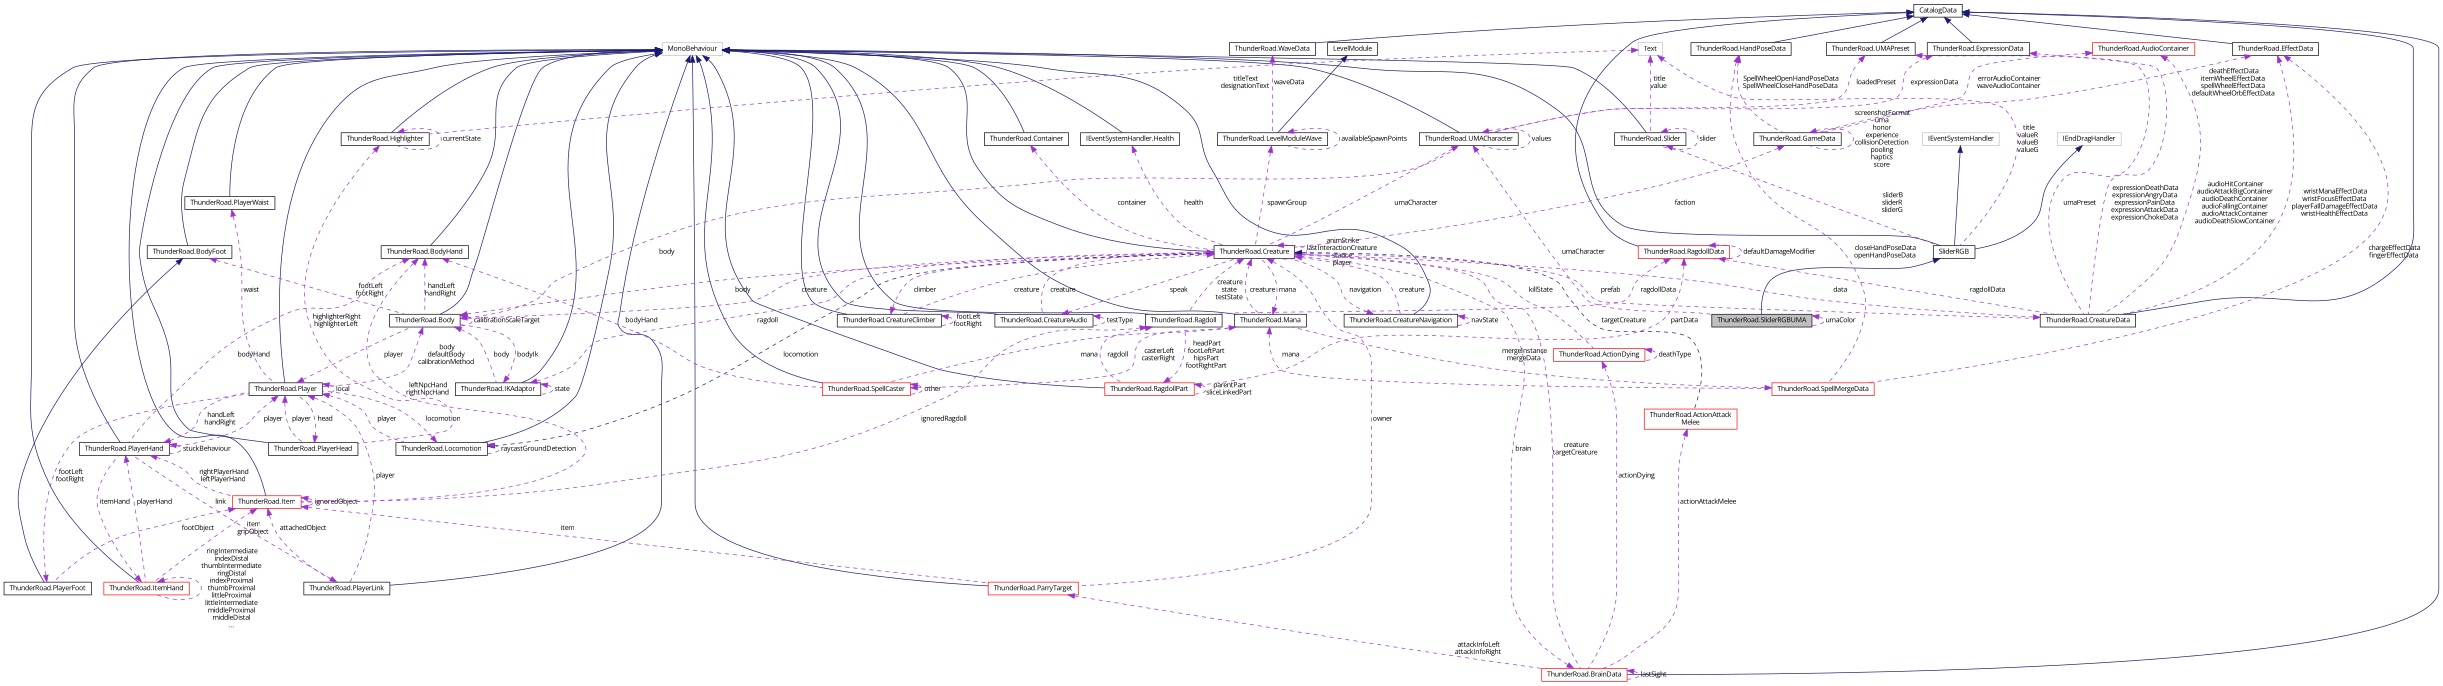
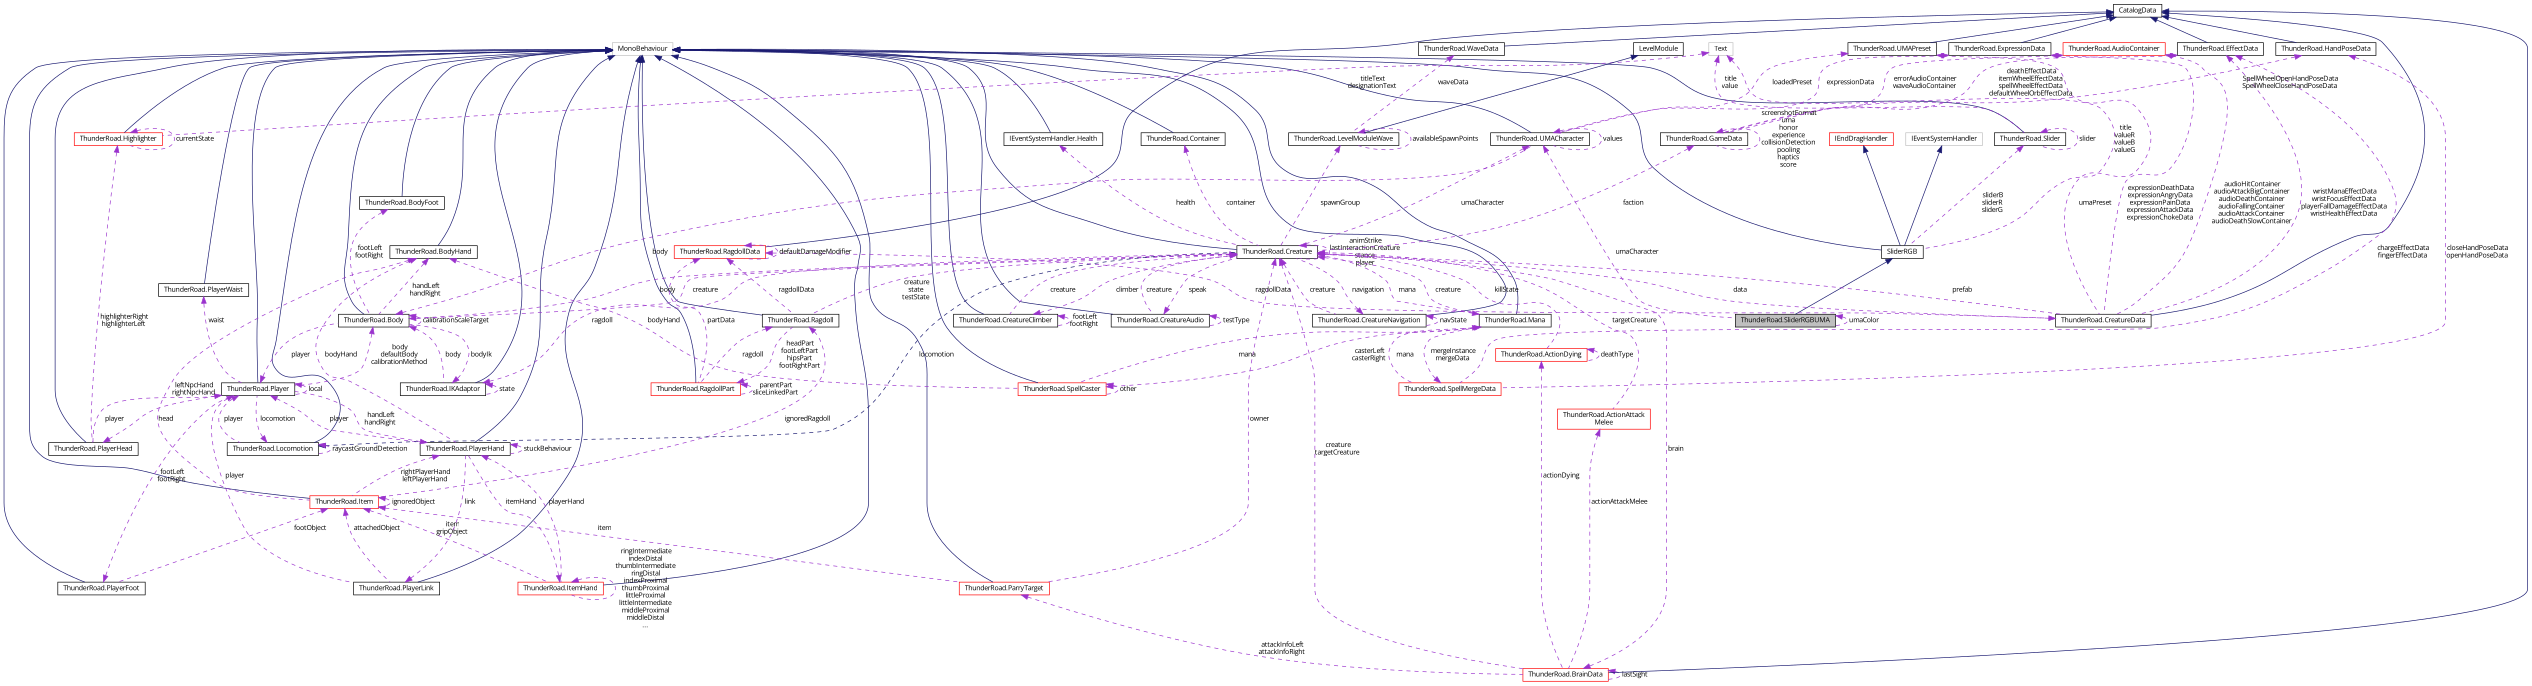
  digraph {
    fontname="Open Sans"
    node [color=black fillcolor=white fontname="Open Sans" fontsize=10 shape=record style=filled]
    edge [color=darkorchid3 dir=back fontname="Open Sans" fontsize=10 labelfontname=Helvetica labelfontsize=10 style=dashed]
    n1 [fillcolor=grey75 fontcolor=black height=0.2 label="ThunderRoad.SliderRGBUMA" width=0.4]
    n2 [height=0.2 label=SliderRGB width=0.4]
    n3 [color=grey75 height=0.2 label=MonoBehaviour width=0.4]
    n4 [height=0.2 label="ThunderRoad.Slider" width=0.4]
    n5 [height=0.2 label="ThunderRoad.UMACharacter" width=0.4]
    n6 [height=0.2 label="ThunderRoad.Body" width=0.4]
    n7 [height=0.2 label="ThunderRoad.Player" width=0.4]
    n8 [height=0.2 label="ThunderRoad.PlayerFoot" width=0.4]
    n9 [color=red height=0.2 label="ThunderRoad.Item" width=0.4]
    n10 [height=0.2 label="ThunderRoad.Ragdoll" width=0.4]
    n11 [color=red height=0.2 label="ThunderRoad.RagdollPart" width=0.4]
    n12 [height=0.2 label="ThunderRoad.Creature" width=0.4]
    n13 [height=0.2 label="ThunderRoad.CreatureClimber" width=0.4]
    n14 [height=0.2 label="IEventSystemHandler.Health" width=0.4]
    n15 [height=0.2 label="ThunderRoad.Locomotion" width=0.4]
    n16 [height=0.2 label="ThunderRoad.CreatureAudio" width=0.4]
    n17 [height=0.2 label="ThunderRoad.Mana" width=0.4]
    n18 [color=red height=0.2 label="ThunderRoad.SpellCaster" width=0.4]
    n19 [height=0.2 label="ThunderRoad.BodyHand" width=0.4]
    n20 [height=0.2 label="ThunderRoad.Container" width=0.4]
    n21 [color=red height=0.2 label="ThunderRoad.ParryTarget" width=0.4]
    n22 [height=0.2 label="ThunderRoad.CreatureNavigation" width=0.4]
    n23 [height=0.2 label="ThunderRoad.PlayerHand" width=0.4]
    n24 [height=0.2 label="ThunderRoad.PlayerLink" width=0.4]
    n25 [color=red height=0.2 label="ThunderRoad.ItemHand" width=0.4]
    n26 [height=0.2 label="ThunderRoad.PlayerHead" width=0.4]
-   n27 [height=0.2 label="ThunderRoad.Highlighter" width=0.4]
+   n27 [color=red height=0.2 label="ThunderRoad.Highlighter" width=0.4]
    n28 [height=0.2 label="ThunderRoad.PlayerWaist" width=0.4]
    n29 [height=0.2 label="ThunderRoad.IKAdaptor" width=0.4]
    n30 [height=0.2 label="ThunderRoad.BodyFoot" width=0.4]
    n31 [height=0.2 label="ThunderRoad.CreatureData" width=0.4]
    n32 [color=red height=0.2 label="ThunderRoad.BrainData" width=0.4]
    n33 [color=red height=0.2 label="ThunderRoad.ActionDying" width=0.4]
    n34 [color=red height=0.2 label="ThunderRoad.ActionAttack\lMelee" width=0.4]
    n35 [color=red height=0.2 label="ThunderRoad.SpellMergeData" width=0.4]
-   n36 [color=grey75 height=0.2 label=IEndDragHandler width=0.4]
+   n36 [color=red height=0.2 label=IEndDragHandler width=0.4]
    n37 [color=grey75 height=0.2 label=IEventSystemHandler width=0.4]
    n38 [color=grey75 height=0.2 label=Text width=0.4]
    n39 [height=0.2 label="ThunderRoad.UMAPreset" width=0.4]
    n40 [height=0.2 label=CatalogData width=0.4]
    n41 [color=red height=0.2 label="ThunderRoad.RagdollData" width=0.4]
    n42 [height=0.2 label="ThunderRoad.EffectData" width=0.4]
    n43 [height=0.2 label="ThunderRoad.HandPoseData" width=0.4]
    n44 [height=0.2 label="ThunderRoad.WaveData" width=0.4]
    n45 [height=0.2 label="ThunderRoad.ExpressionData" width=0.4]
    n46 [height=0.2 label="ThunderRoad.GameData" width=0.4]
    n47 [height=0.2 label="ThunderRoad.LevelModuleWave" width=0.4]
    n48 [color=red height=0.2 label="ThunderRoad.AudioContainer" width=0.4]
    n49 [height=0.2 label=LevelModule width=0.4]
    n1 -> n1 [label=" umaColor"]
    n2 -> n1 [color=midnightblue style=solid]
    n3 -> n2 [color=midnightblue style=solid]
    n3 -> n4 [color=midnightblue style=solid]
    n3 -> n5 [color=midnightblue style=solid]
    n3 -> n6 [color=midnightblue style=solid]
    n3 -> n7 [color=midnightblue style=solid]
-   n30 -> n8 [color=midnightblue style=solid]
+   n3 -> n8 [color=midnightblue style=solid]
    n3 -> n9 [color=midnightblue style=solid]
    n3 -> n10 [color=midnightblue style=solid]
    n3 -> n11 [color=midnightblue style=solid]
    n3 -> n12 [color=midnightblue style=solid]
    n3 -> n13 [color=midnightblue style=solid]
    n3 -> n14 [color=midnightblue style=solid]
    n3 -> n15 [color=midnightblue style=solid]
    n3 -> n16 [color=midnightblue style=solid]
    n3 -> n17 [color=midnightblue style=solid]
    n3 -> n18 [color=midnightblue style=solid]
    n3 -> n19 [color=midnightblue style=solid]
    n3 -> n20 [color=midnightblue style=solid]
    n3 -> n21 [color=midnightblue style=solid]
    n3 -> n22 [color=midnightblue style=solid]
    n3 -> n23 [color=midnightblue style=solid]
    n3 -> n24 [color=midnightblue style=solid]
    n3 -> n25 [color=midnightblue style=solid]
    n3 -> n26 [color=midnightblue style=solid]
    n3 -> n27 [color=midnightblue style=solid]
    n3 -> n28 [color=midnightblue style=solid]
    n3 -> n29 [color=midnightblue style=solid]
    n3 -> n30 [color=midnightblue style=solid]
    n4 -> n2 [label=" sliderB\nsliderR\nsliderG"]
    n4 -> n4 [label=" slider"]
    n5 -> n1 [label=" umaCharacter"]
    n5 -> n5 [label=" values"]
    n5 -> n12 [label=" umaCharacter"]
    n6 -> n5 [label=" body"]
    n6 -> n6 [label=" calibrationScaleTarget"]
    n6 -> n7 [label=" body\ndefaultBody\ncalibrationMethod"]
    n6 -> n12 [label=" body"]
    n6 -> n29 [label=" body"]
    n7 -> n6 [label=" player"]
    n7 -> n7 [label=" local"]
    n7 -> n15 [label=" player"]
    n7 -> n23 [label=" player"]
    n7 -> n24 [label=" player"]
    n7 -> n26 [label=" player"]
    n8 -> n7 [label=" footLeft\nfootRight"]
    n9 -> n8 [label=" footObject"]
    n9 -> n9 [label=" ignoredObject"]
    n9 -> n21 [label=" item"]
    n9 -> n24 [label=" attachedObject"]
    n9 -> n25 [label=" item\ngripObject"]
    n10 -> n9 [label=" ignoredRagdoll"]
    n10 -> n11 [label=" ragdoll"]
    n11 -> n10 [label=" headPart\nfootLeftPart\nhipsPart\nfootRightPart"]
    n11 -> n11 [label=" parentPart\nsliceLinkedPart"]
    n12 -> n6 [label=" creature"]
    n12 -> n10 [label=" creature\nstate\ntestState"]
    n12 -> n12 [label=" animStrike\nlastInteractionCreature\nstance\nplayer"]
    n12 -> n13 [label=" creature"]
    n12 -> n16 [label=" creature"]
    n12 -> n17 [label=" creature"]
    n12 -> n21 [label=" owner"]
    n12 -> n22 [label=" creature"]
    n12 -> n31 [label=" prefab"]
    n12 -> n32 [label=" creature\ntargetCreature"]
    n12 -> n33 [label=" killState"]
-   n12 -> n34 [color=midnightblue label=" targetCreature"]
+   n12 -> n34 [label=" targetCreature"]
    n13 -> n12 [label=" climber"]
    n13 -> n13 [label=" footLeft\nfootRight"]
    n14 -> n12 [label=" health"]
    n15 -> n7 [label=" locomotion"]
    n15 -> n12 [color=midnightblue label=" locomotion"]
    n15 -> n15 [label=" raycastGroundDetection"]
    n16 -> n12 [label=" speak"]
    n16 -> n16 [label=" testType"]
    n17 -> n12 [label=" mana"]
    n17 -> n18 [label=" mana"]
    n17 -> n35 [label=" mana"]
    n18 -> n17 [label=" casterLeft\ncasterRight"]
    n18 -> n18 [label=" other"]
    n19 -> n6 [label=" handLeft\nhandRight"]
    n19 -> n9 [label=" leftNpcHand\nrightNpcHand"]
    n19 -> n18 [label=" bodyHand"]
    n19 -> n23 [label=" bodyHand"]
    n20 -> n12 [label=" container"]
    n21 -> n32 [label=" attackInfoLeft\nattackInfoRight"]
    n22 -> n12 [label=" navigation"]
    n22 -> n22 [label=" navState"]
    n23 -> n7 [label=" handLeft\nhandRight"]
    n23 -> n9 [label=" rightPlayerHand\nleftPlayerHand"]
    n23 -> n23 [label=" stuckBehaviour"]
    n23 -> n25 [label=" playerHand"]
    n24 -> n23 [label=" link"]
    n25 -> n23 [label=" itemHand"]
    n25 -> n25 [label=" ringIntermediate\nindexDistal\nthumbIntermediate\nringDistal\nindexProximal\nthumbProximal\nlittleProximal\nlittleIntermediate\nmiddleProximal\nmiddleDistal\n..."]
    n26 -> n7 [label=" head"]
    n27 -> n26 [label=" highlighterRight\nhighlighterLeft"]
    n27 -> n27 [label=" currentState"]
    n28 -> n7 [label=" waist"]
    n29 -> n6 [label=" bodyIk"]
    n29 -> n12 [label=" ragdoll"]
    n29 -> n29 [label=" state"]
    n30 -> n6 [label=" footLeft\nfootRight"]
    n31 -> n12 [label=" data"]
    n32 -> n12 [label=" brain"]
    n32 -> n32 [label=" lastSight"]
    n33 -> n32 [label=" actionDying"]
    n33 -> n33 [label=" deathType"]
    n34 -> n32 [label=" actionAttackMelee"]
    n35 -> n17 [label=" mergeInstance\nmergeData"]
    n36 -> n2 [color=midnightblue style=solid]
    n37 -> n2 [color=midnightblue style=solid]
    n38 -> n2 [label=" title\nvalueR\nvalueB\nvalueG"]
    n38 -> n4 [label=" title\nvalue"]
    n38 -> n27 [label=" titleText\ndesignationText"]
    n39 -> n5 [label=" loadedPreset"]
    n39 -> n31 [label=" umaPreset"]
    n40 -> n31 [color=midnightblue style=solid]
    n40 -> n32 [color=midnightblue style=solid]
    n40 -> n39 [color=midnightblue style=solid]
    n40 -> n41 [color=midnightblue style=solid]
    n40 -> n42 [color=midnightblue style=solid]
    n40 -> n43 [color=midnightblue style=solid]
    n40 -> n44 [color=midnightblue style=solid]
    n40 -> n45 [color=midnightblue style=solid]
    n41 -> n10 [label=" ragdollData"]
    n41 -> n11 [label=" partData"]
    n41 -> n31 [label=" ragdollData"]
    n41 -> n41 [label=" defaultDamageModifier"]
    n42 -> n31 [label=" wristManaEffectData\nwristFocusEffectData\nplayerFallDamageEffectData\nwristHealthEffectData"]
    n42 -> n35 [label=" chargeEffectData\nfingerEffectData"]
    n42 -> n46 [label=" deathEffectData\nitemWheelEffectData\nspellWheelEffectData\ndefaultWheelOrbEffectData"]
    n43 -> n35 [label=" closeHandPoseData\nopenHandPoseData"]
    n43 -> n46 [label=" SpellWheelOpenHandPoseData\nSpellWheelCloseHandPoseData"]
    n44 -> n47 [label=" waveData"]
    n45 -> n5 [label=" expressionData"]
    n45 -> n31 [label=" expressionDeathData\nexpressionAngryData\nexpressionPainData\nexpressionAttackData\nexpressionChokeData"]
    n46 -> n12 [label=" faction"]
    n46 -> n46 [label=" screenshotFormat\numa\nhonor\nexperience\ncollisionDetection\npooling\nhaptics\nscore"]
    n47 -> n12 [label=" spawnGroup"]
    n47 -> n47 [label=" availableSpawnPoints"]
    n48 -> n31 [label=" audioHitContainer\naudioAttackBigContainer\naudioDeathContainer\naudioFallingContainer\naudioAttackContainer\naudioDeathSlowContainer"]
    n48 -> n46 [label=" errorAudioContainer\nwaveAudioContainer"]
    n49 -> n47 [color=midnightblue style=solid]
  }
